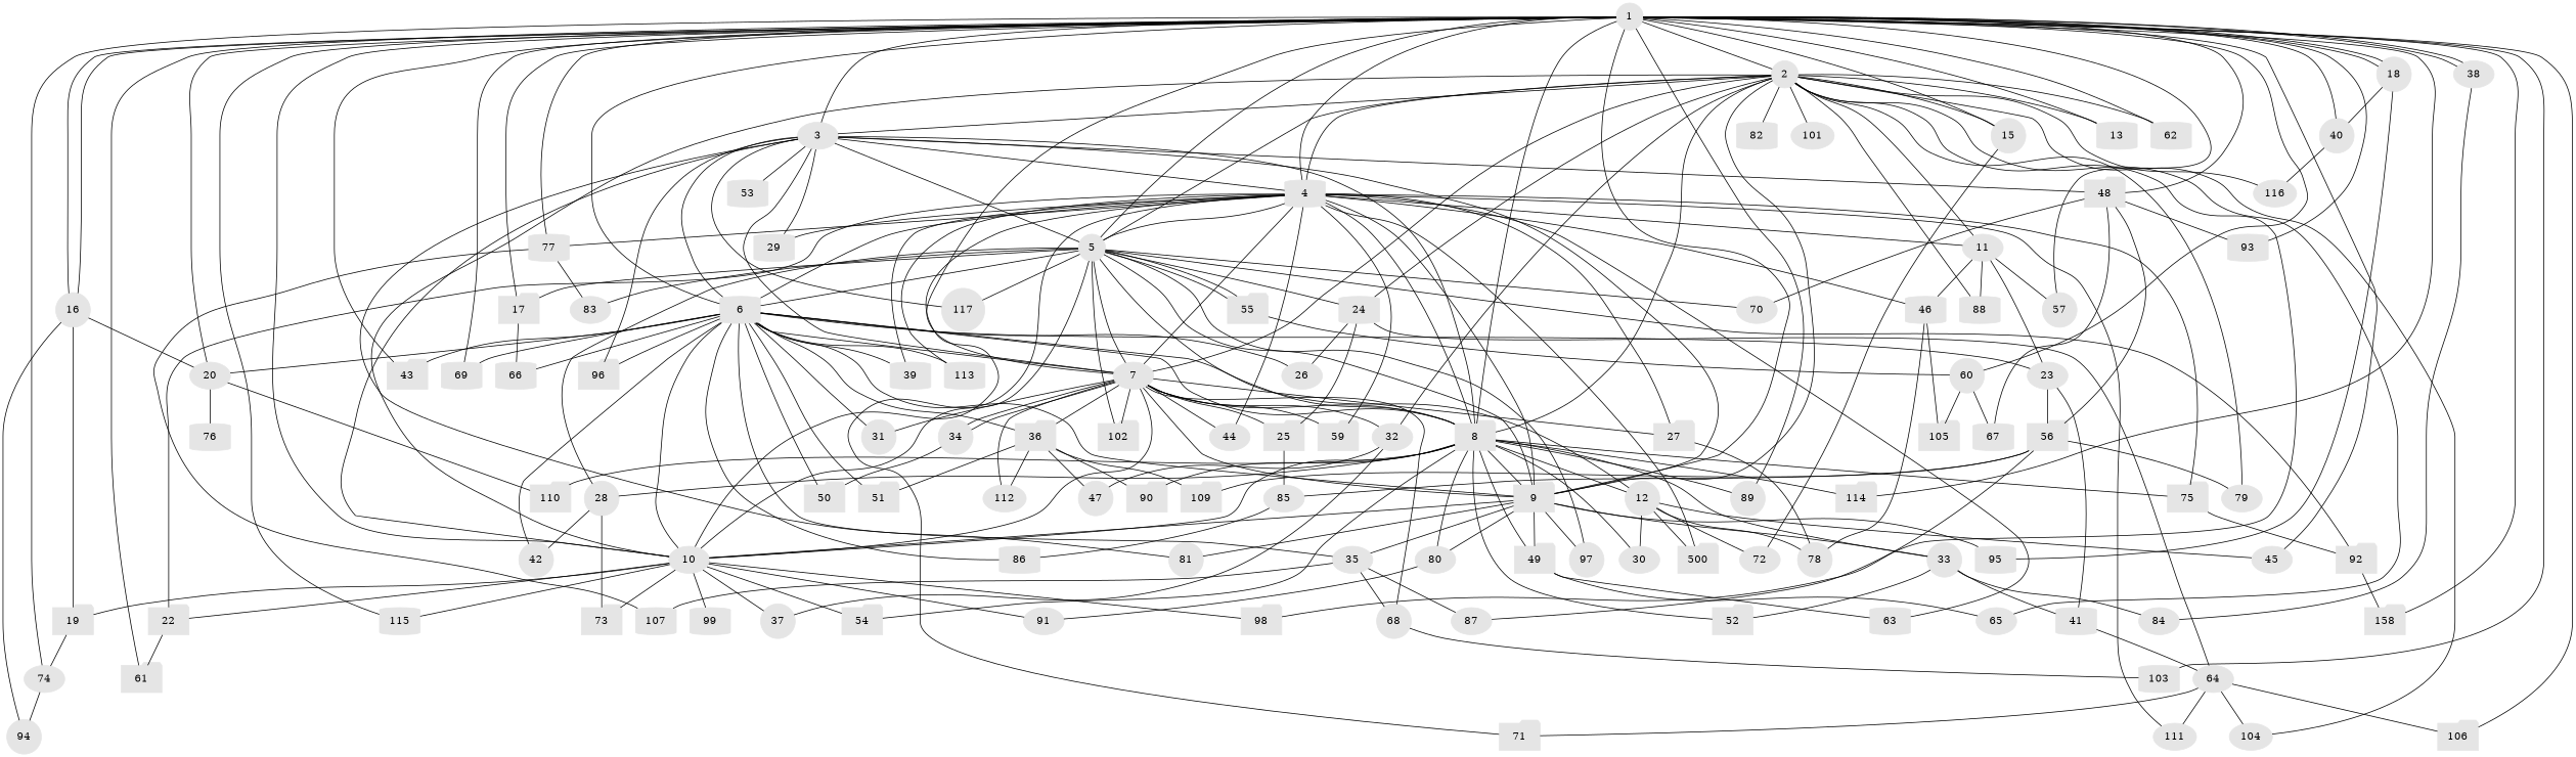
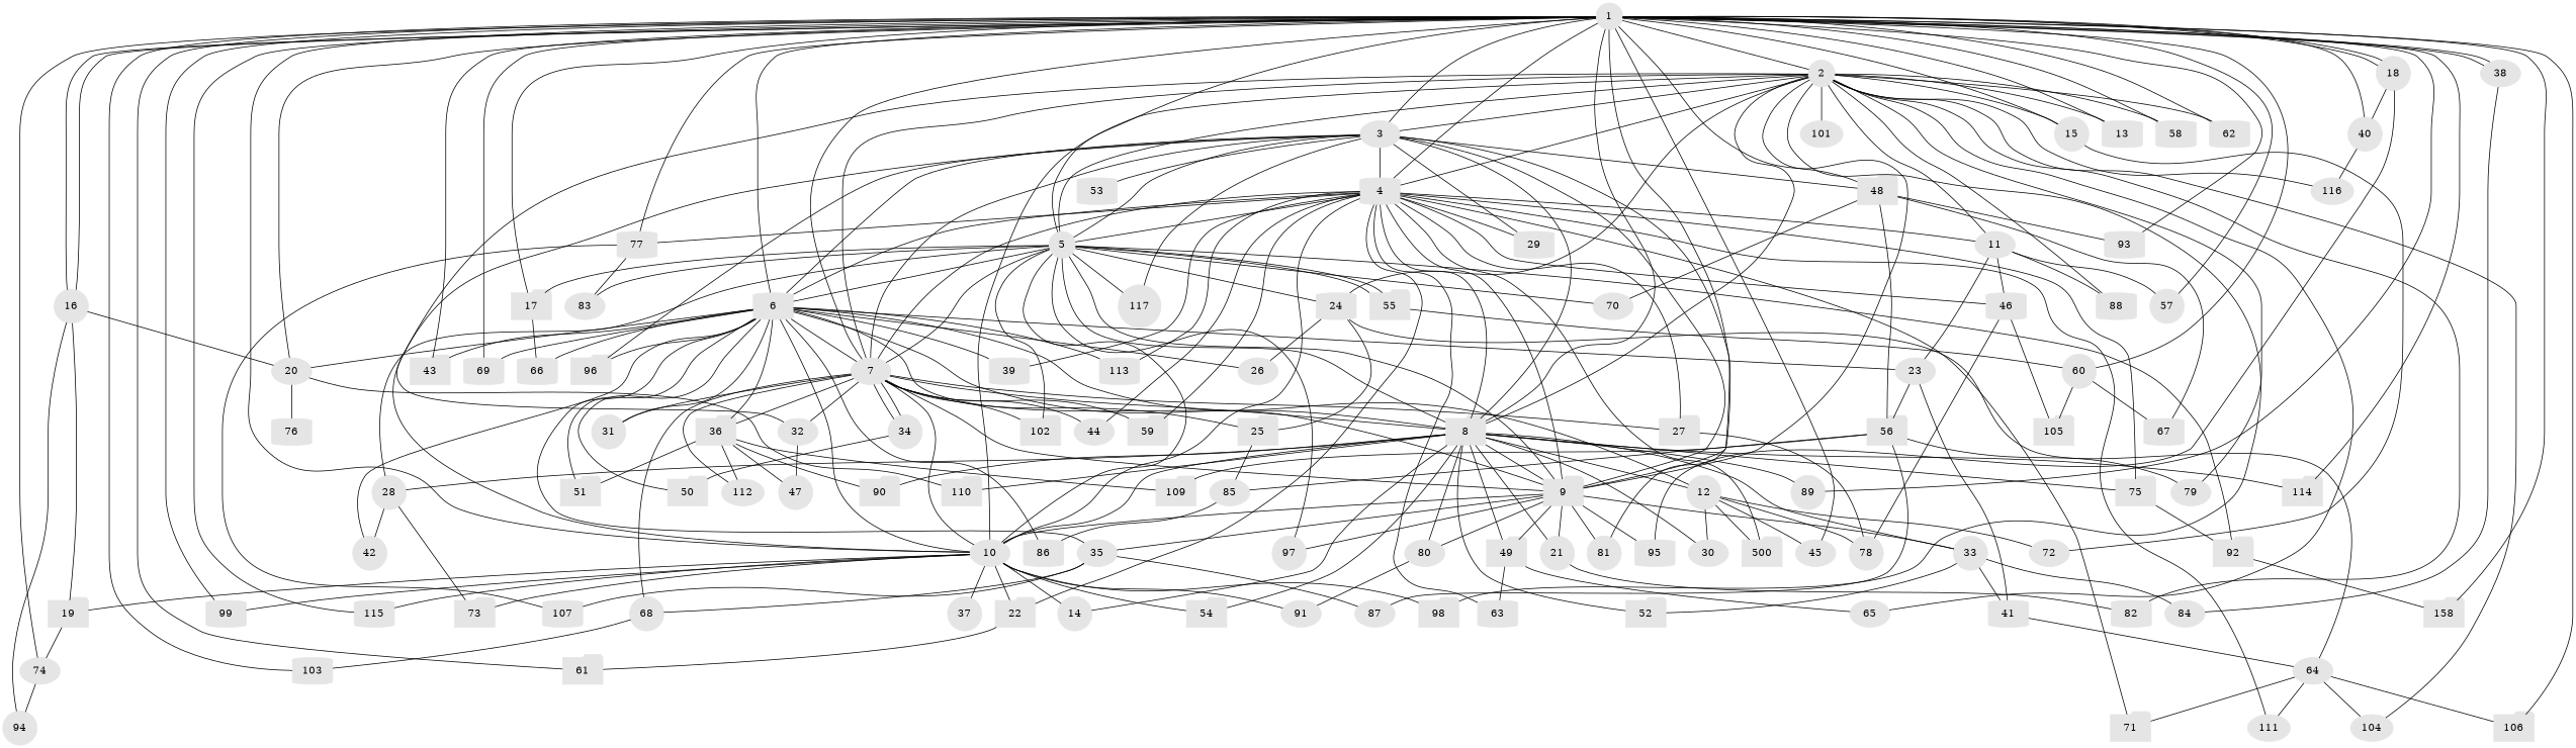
  graph {
    node [color=gray90 shape=folder style=filled]
    1 [shape=circle]
    2 [shape=circle]
    3 [shape=ellipse]
    4 [shape=cylinder]
    5 [shape=circle]
    6 [shape=cylinder]
    7 [shape=ellipse]
    8
    9
    10 [shape=ellipse]
    13 [shape=cylinder]
    15 [shape=circle]
    16 [shape=circle]
    17
    18 [shape=circle]
    38 [shape=ellipse]
    40 [shape=circle]
    43
    45 [shape=ellipse]
    48
    57 [shape=circle]
+   58 [shape=cylinder]
    60 [shape=circle]
    61
    62 [shape=cylinder]
    69 [shape=cylinder]
    74 [shape=ellipse]
    77 [shape=cylinder]
    89 [shape=circle]
    93 [shape=cylinder]
    99 [shape=cylinder]
    103 [shape=cylinder]
    106
    n34 [label=158]
    114
    115 [shape=cylinder]
    20 [shape=ellipse]
    11 [shape=ellipse]
    24 [shape=cylinder]
    32 [shape=ellipse]
    65 [shape=ellipse]
    79 [shape=ellipse]
    82 [shape=cylinder]
    88 [shape=cylinder]
    98
    101 [shape=ellipse]
    104 [shape=ellipse]
    116 [shape=ellipse]
    53 [shape=cylinder]
    29 [shape=cylinder]
    81 [shape=circle]
    96
    117 [shape=circle]
    22
    27
    39 [shape=cylinder]
    44 [shape=ellipse]
    46 [shape=cylinder]
    59
    63 [shape=cylinder]
    71
    75
    n63 [label=500]
    111 [shape=ellipse]
    113 [shape=cylinder]
    28 [shape=circle]
    55
    70 [shape=ellipse]
    83 [shape=ellipse]
    92
    97 [shape=circle]
    102
    12 [shape=circle]
    23 [shape=ellipse]
    26 [shape=ellipse]
    31 [shape=circle]
    35 [shape=ellipse]
    36
    42 [shape=circle]
    50
    51
    66 [shape=cylinder]
    86 [shape=cylinder]
    25
    34 [shape=circle]
    68 [shape=circle]
    112 [shape=ellipse]
+   14 [shape=circle]
+   21 [shape=circle]
    30 [shape=ellipse]
    33 [shape=circle]
    49
    52
    54
    80 [shape=ellipse]
    90
    110
    95 [shape=cylinder]
    19
    37 [shape=circle]
    73
    91 [shape=ellipse]
    72 [shape=ellipse]
    94 [shape=circle]
    84 [shape=ellipse]
    56
    67 [shape=cylinder]
    105
    76 [shape=cylinder]
    107 [shape=cylinder]
    64 [shape=ellipse]
    47 [shape=circle]
    78 [shape=circle]
    41 [shape=cylinder]
    87 [shape=ellipse]
    109
    85 [shape=ellipse]
    1 -- 2
    1 -- 3
    1 -- 4
    1 -- 5
    1 -- 6
    1 -- 7
    1 -- 8
    1 -- 9
    1 -- 10
    1 -- 13
    1 -- 15
    1 -- 16
    1 -- 16
    1 -- 17
    1 -- 18
    1 -- 18
    1 -- 38
    1 -- 38
    1 -- 40
    1 -- 43
    1 -- 45
    1 -- 48
    1 -- 57
+   1 -- 58
    1 -- 60
    1 -- 61
    1 -- 62
    1 -- 69
    1 -- 74
    1 -- 77
    1 -- 89
    1 -- 93
+   1 -- 99
    1 -- 103
    1 -- 106
    1 -- n34
    1 -- 114
    1 -- 115
    1 -- 20
    2 -- 3
    2 -- 4
    2 -- 5
    2 -- 7
    2 -- 8
    2 -- 9
    2 -- 10
    2 -- 13
    2 -- 15
+   2 -- 58
    2 -- 62
    2 -- 11
    2 -- 24
    2 -- 32
    2 -- 65
    2 -- 79
    2 -- 82
    2 -- 88
    2 -- 98
    2 -- 101
    2 -- 104
    2 -- 116
    3 -- 4
    3 -- 5
    3 -- 6
    3 -- 7
    3 -- 8
    3 -- 9
    3 -- 10
    3 -- 48
    3 -- 53
    3 -- 29
    3 -- 81
    3 -- 96
    3 -- 117
    4 -- 5
    4 -- 6
    4 -- 7
    4 -- 8
    4 -- 9
    4 -- 10
    4 -- 77
    4 -- 11
    4 -- 29
    4 -- 22
    4 -- 27
    4 -- 39
    4 -- 44
    4 -- 46
    4 -- 59
    4 -- 63
    4 -- 71
    4 -- 75
    4 -- n63
    4 -- 111
    4 -- 113
    5 -- 6
    5 -- 7
    5 -- 8
    5 -- 9
    5 -- 10
    5 -- 17
    5 -- 24
    5 -- 117
    5 -- 28
    5 -- 55
    5 -- 55
    5 -- 70
    5 -- 83
    5 -- 92
    5 -- 97
    5 -- 102
    6 -- 7
    6 -- 8
    6 -- 9
    6 -- 10
    6 -- 43
    6 -- 69
    6 -- 20
    6 -- 96
    6 -- 39
    6 -- 113
    6 -- 12
    6 -- 23
    6 -- 26
    6 -- 31
    6 -- 35
    6 -- 36
    6 -- 42
    6 -- 50
    6 -- 51
    6 -- 66
    6 -- 86
    7 -- 8
    7 -- 9
    7 -- 10
    7 -- 32
    7 -- 27
    7 -- 44
    7 -- 59
    7 -- 102
    7 -- 31
    7 -- 36
    7 -- 25
    7 -- 34
    7 -- 34
    7 -- 68
    7 -- 112
    8 -- 9
    8 -- 10
    8 -- 89
    8 -- 114
    8 -- 75
    8 -- 28
    8 -- 12
+   8 -- 14
+   8 -- 21
    8 -- 30
    8 -- 33
    8 -- 49
    8 -- 52
    8 -- 54
    8 -- 80
    8 -- 90
    8 -- 110
    9 -- 10
    9 -- 81
    9 -- 97
    9 -- 35
+   9 -- 21
    9 -- 33
    9 -- 49
    9 -- 80
    9 -- 95
    10 -- 99
    10 -- 115
    10 -- 98
    10 -- 22
+   10 -- 14
    10 -- 54
    10 -- 19
    10 -- 37
    10 -- 73
    10 -- 91
    15 -- 72
    16 -- 20
    16 -- 19
    16 -- 94
    17 -- 66
    18 -- 40
    18 -- 95
    38 -- 84
    40 -- 116
    48 -- 93
    48 -- 70
    48 -- 56
    48 -- 67
    60 -- 67
    60 -- 105
    74 -- 94
    77 -- 83
    77 -- 107
    20 -- 110
    20 -- 76
    11 -- 57
    11 -- 88
    11 -- 46
    11 -- 23
    24 -- 26
    24 -- 25
    24 -- 64
-   32 -- 37
    32 -- 47
    22 -- 61
    27 -- 78
    46 -- 105
    46 -- 78
    75 -- 92
    28 -- 42
    28 -- 73
    55 -- 60
    92 -- n34
    12 -- 45
    12 -- n63
    12 -- 30
    12 -- 72
    12 -- 78
    23 -- 56
    23 -- 41
    35 -- 68
    35 -- 107
    35 -- 87
    36 -- 51
    36 -- 112
    36 -- 90
    36 -- 47
    36 -- 109
    25 -- 85
    34 -- 50
    68 -- 103
+   21 -- 82
    33 -- 52
    33 -- 84
    33 -- 41
    49 -- 65
    49 -- 63
    80 -- 91
    19 -- 74
    56 -- 79
    56 -- 87
    56 -- 109
    56 -- 85
    64 -- 106
    64 -- 104
    64 -- 71
    64 -- 111
    41 -- 64
    85 -- 86
  }
